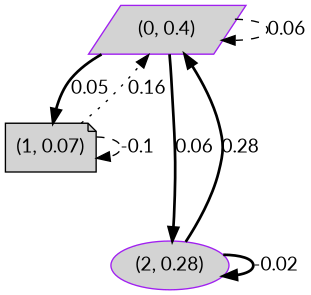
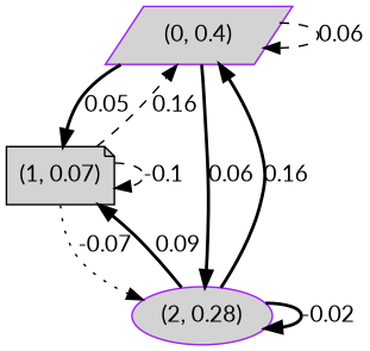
  digraph {
    fontname=Lato
    node [color=purple fillcolor=lightgrey fontname=Lato style=filled]
    edge [fontname=Lato style=bold]
    n1 [label="(0, 0.4)" shape=parallelogram]
    n2 [color=black label="(1, 0.07)" shape=note]
    n3 [label="(2, 0.28)" shape=ellipse]
    n1 -> n1 [label=0.06 style=dashed]
    n1 -> n2 [label=0.05]
    n1 -> n3 [label=0.06]
-   n2 -> n1 [label=0.16 style=dotted]
+   n2 -> n1 [label=0.16 style=dashed]
    n2 -> n2 [label=-0.1 style=dashed]
-   n3 -> n1 [label=0.28]
+   n2 -> n3 [label=-0.07 style=dotted]
+   n3 -> n1 [label=0.16]
+   n3 -> n2 [label=0.09]
    n3 -> n3 [label=-0.02]
  }
